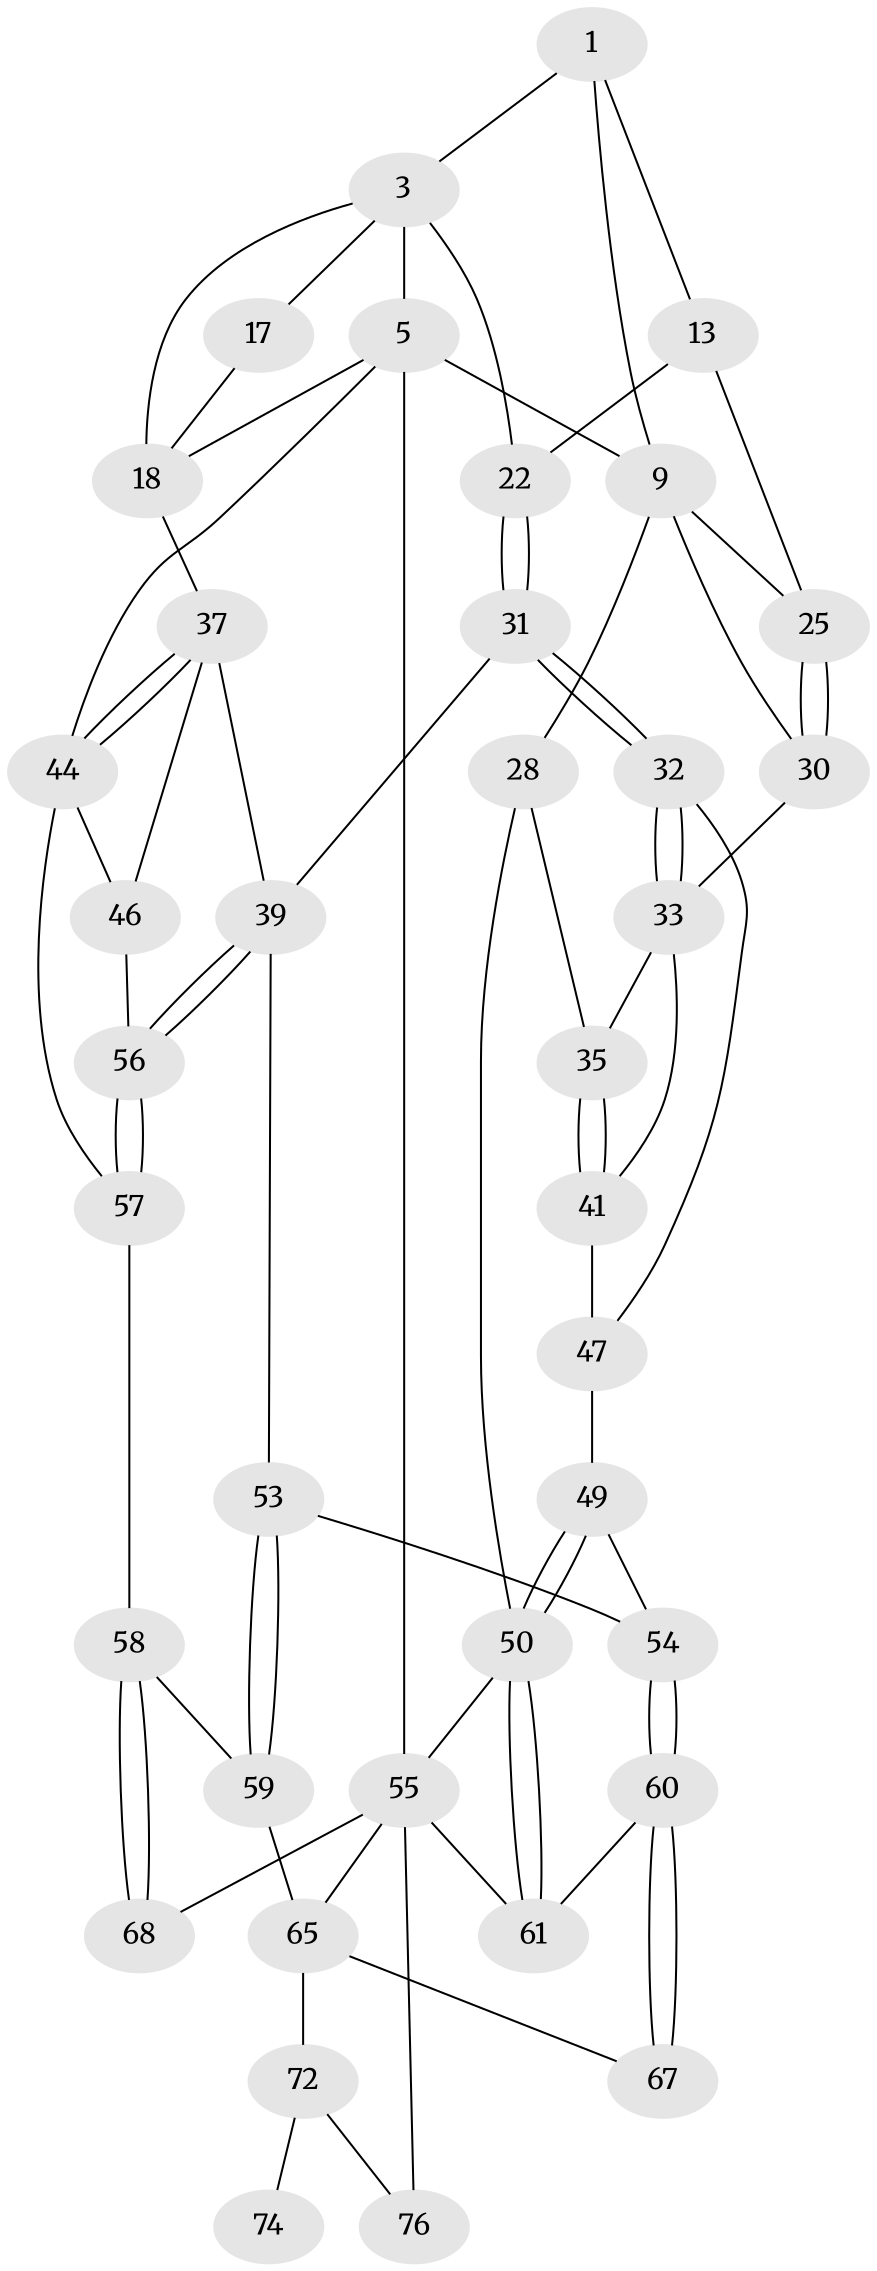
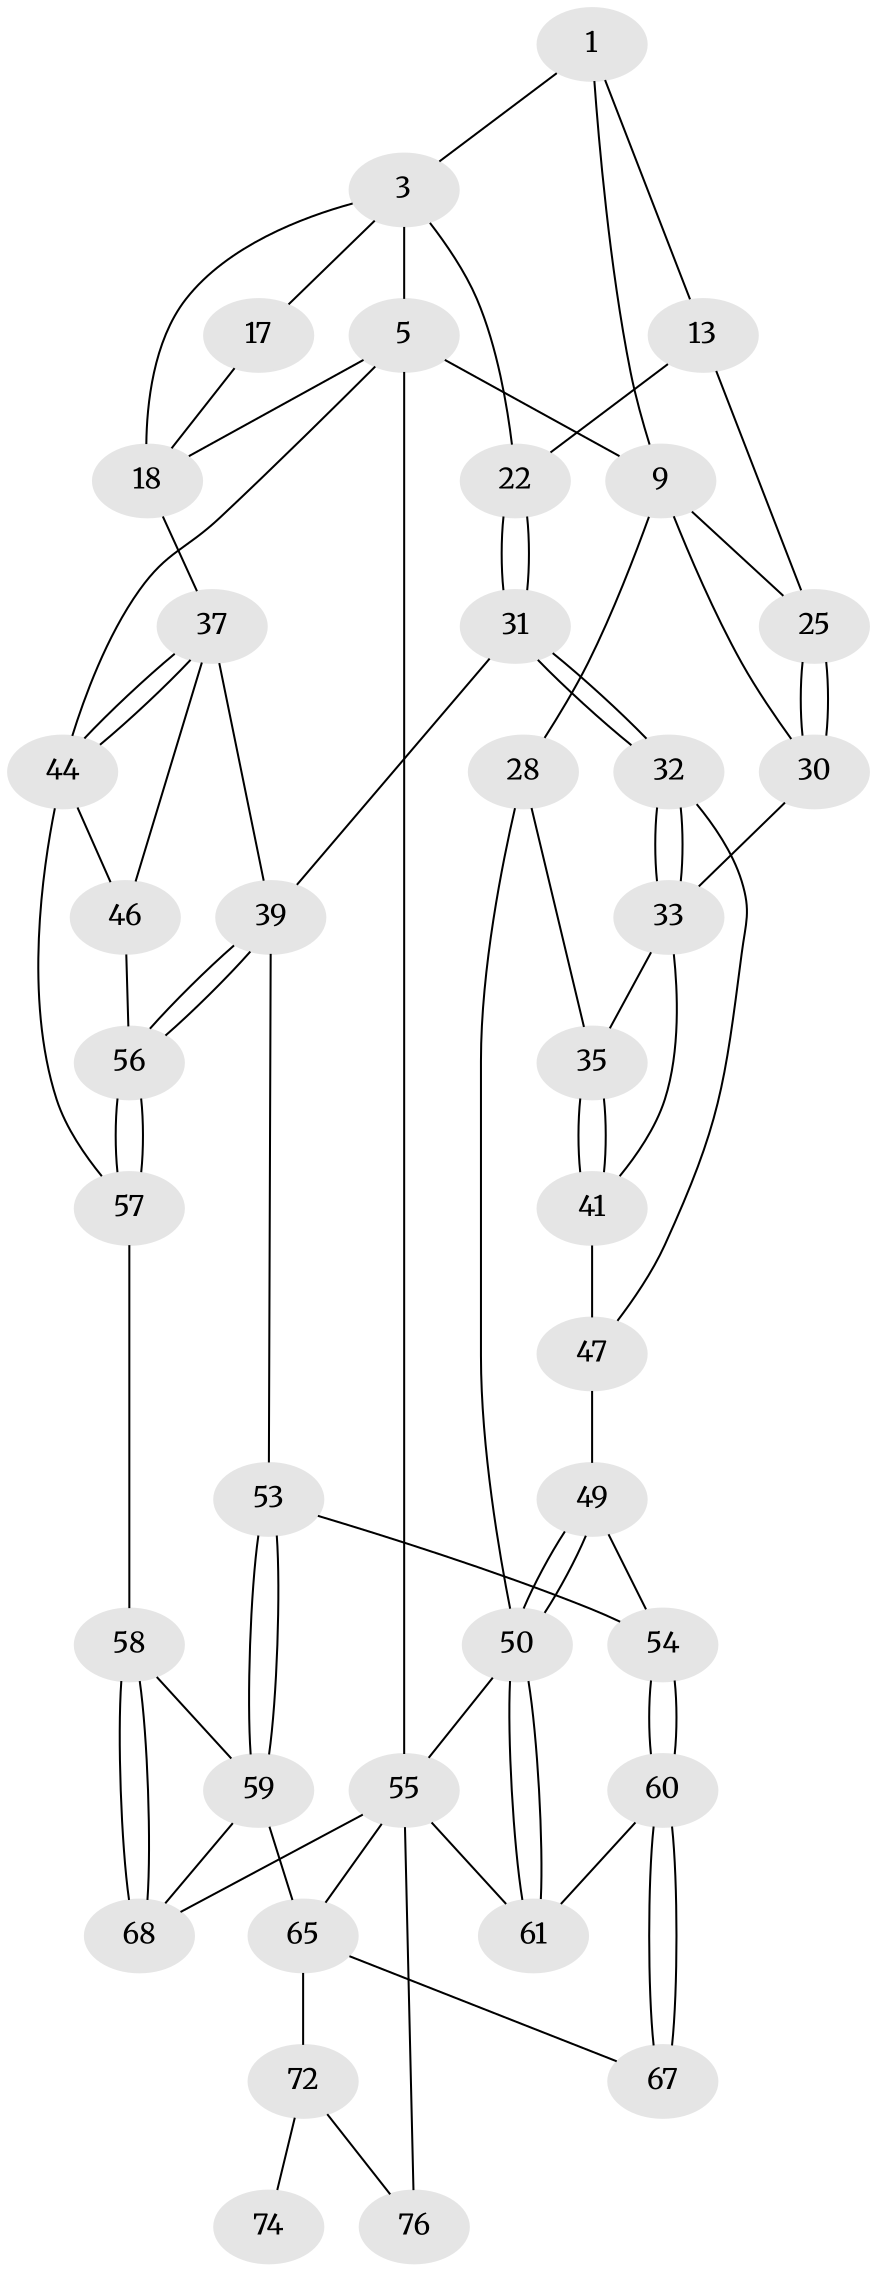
  graph {
    fontname=Merriweather
    node [color=gray90 fontname=Merriweather style=filled]
    edge [fontname=Merriweather]
    1 [super="+8+2"]
    3 [super="+4+15"]
    9 [super="+10"]
    13 [super="+14"]
    5 [super="+42+6"]
    17
    18 [super="+19"]
    22 [super="+23"]
    25 [super="+26"]
    28 [super="+36"]
    30
    44 [super="+45"]
    55 [super="+69+63"]
    37 [super="+38"]
    31
    46
    57
    61 [super="+62"]
    65 [super="+77+66"]
    68
    76 [super="+78"]
    35
    50 [super="+51"]
    33 [super="+34"]
    39 [super="+40"]
    32
    41
    47 [super="+48"]
    53
    56
    49 [super="+52"]
    54
    59 [super="+64"]
    58
    60
    67
    72 [super="+73"]
    74
    1 -- 3 [weight=2]
    1 -- 9
    1 -- 13 [weight=2]
    3 -- 5
    3 -- 17 [weight=2]
    3 -- 18
    3 -- 22
    9 -- 25 [weight=2]
    9 -- 28 [weight=2]
    9 -- 30
    13 -- 22 [weight=2]
    13 -- 25
    5 -- 9 [weight=2]
    5 -- 18
    5 -- 44
    5 -- 55 [weight=3]
    17 -- 18
    18 -- 37
    22 -- 31
    22 -- 31
    25 -- 30
    25 -- 30
    28 -- 35
    28 -- 50
    30 -- 33
    44 -- 46
    44 -- 57
    55 -- 61
    55 -- 65
    55 -- 68
    55 -- 76
    37 -- 44
    37 -- 44
    37 -- 46
    37 -- 39
    31 -- 39
    31 -- 32
    31 -- 32
    46 -- 56
    57 -- 58
    65 -- 67
    65 -- 72
    35 -- 41
    35 -- 41
    50 -- 55
    50 -- 61
    50 -- 61
    33 -- 35
    33 -- 41
    39 -- 53
    39 -- 56
    39 -- 56
    32 -- 33
    32 -- 33
    32 -- 47
    41 -- 47
    47 -- 49 [weight=2]
    53 -- 54
    53 -- 59
    53 -- 59
    56 -- 57
    56 -- 57
    49 -- 50
    49 -- 50
    49 -- 54
    54 -- 60
    54 -- 60
    59 -- 65
+   59 -- 68
    58 -- 68
    58 -- 68
    58 -- 59
    60 -- 61
    60 -- 67
    60 -- 67
    72 -- 76 [weight=2]
    72 -- 74 [weight=2]
  }
